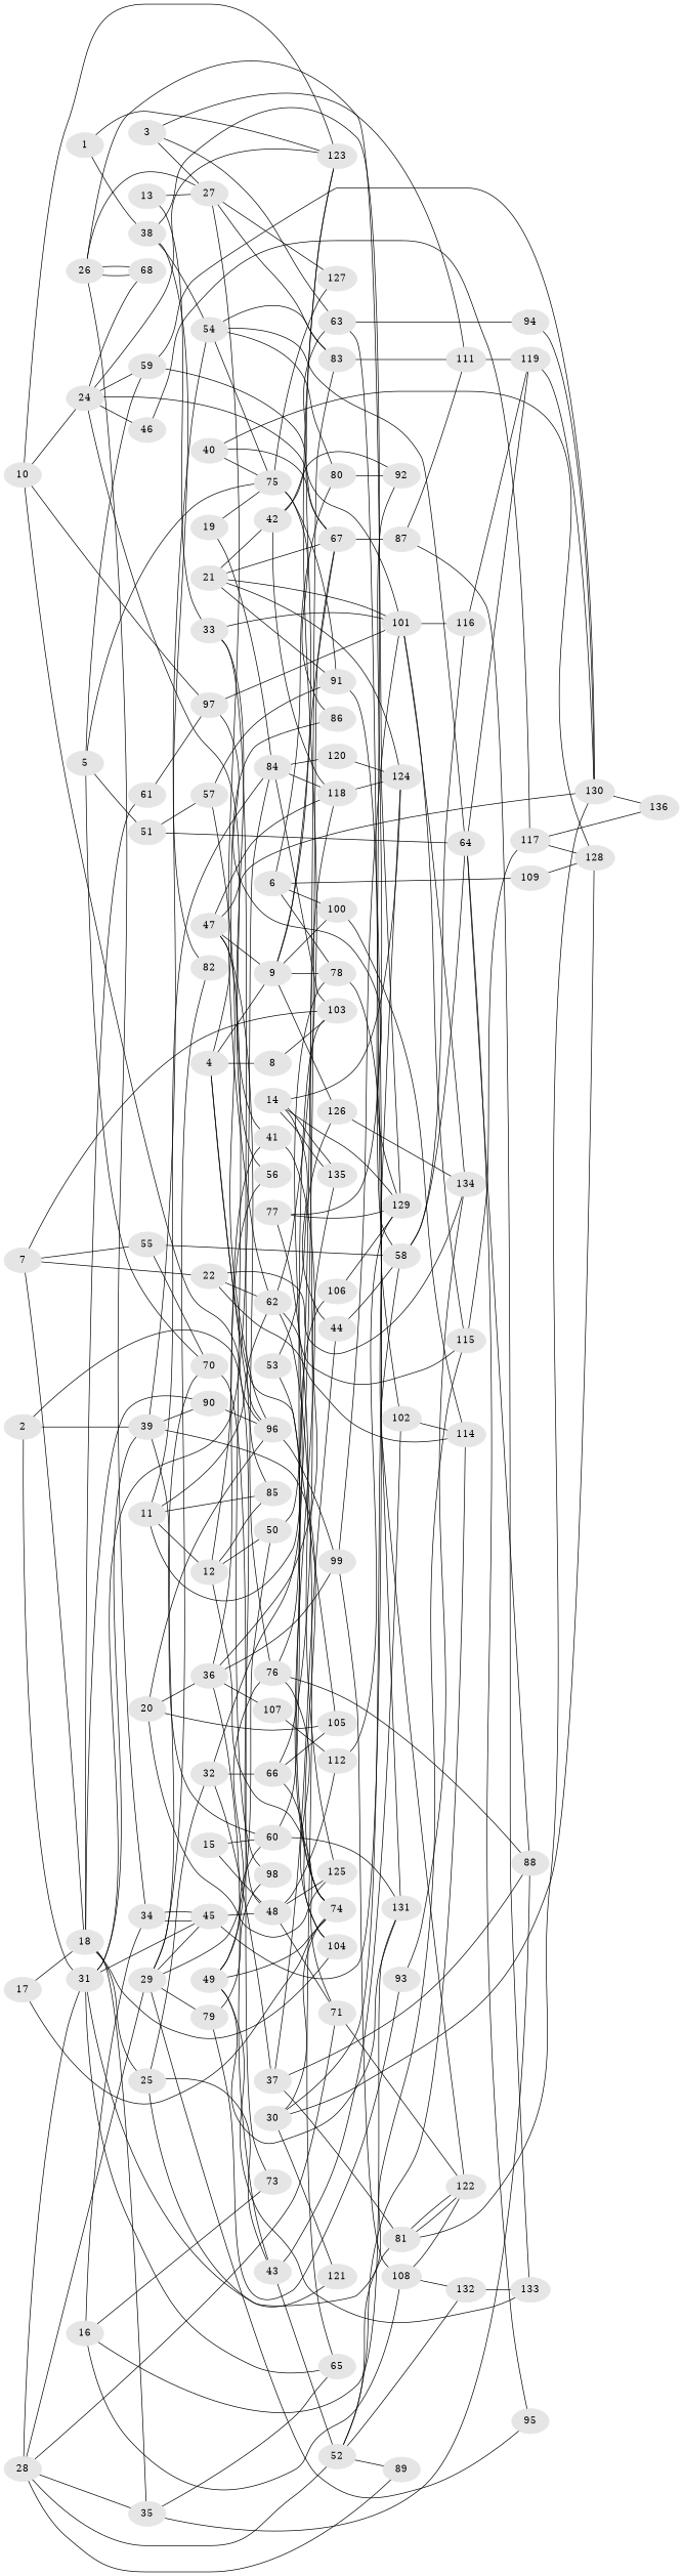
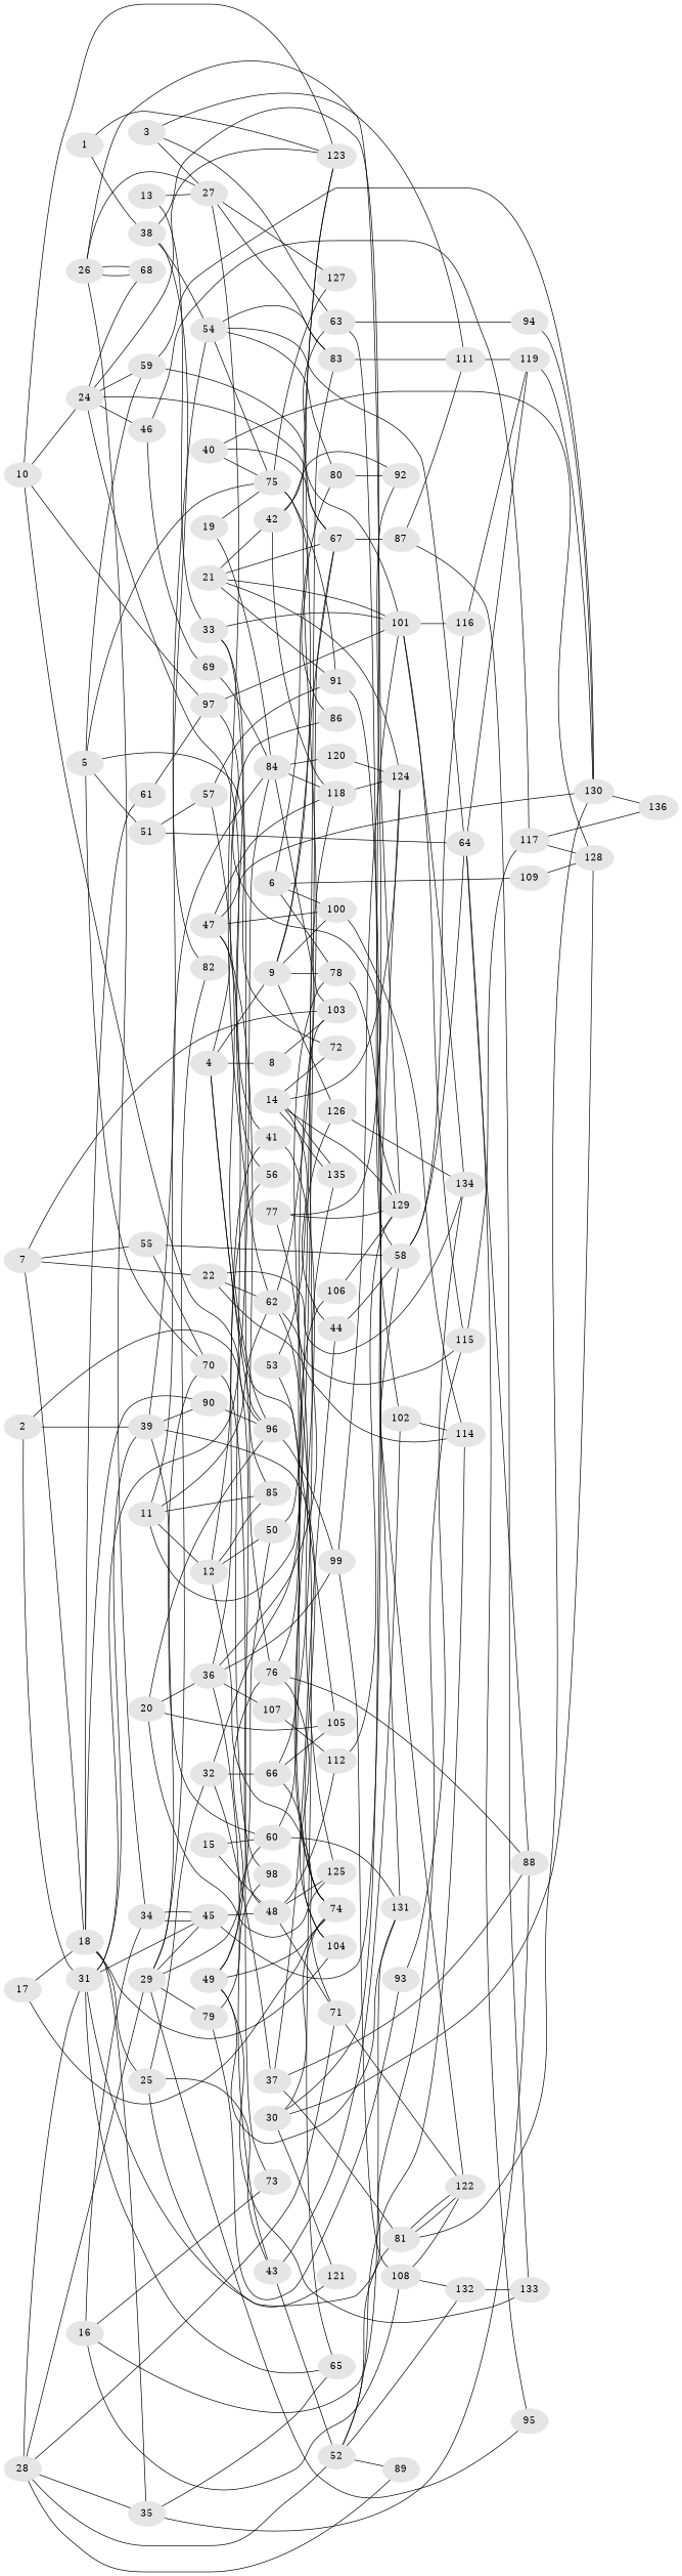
  graph {
    rankdir=LR
    node [color=gray90 style=filled]
    1
    38
    123
    82
    58
    54
    2
    31
    48
    39
    84
    45
    121
    65
    71
    125
    112
    3
    27
    63
    111
    62
    83
    127
    102
    94
    119
    4
    8
    9
    86
    96
    105
    103
    78
    100
    67
    126
    99
    5
    51
    59
    70
+   72
    75
    60
    74
    90
    57
    64
    101
    130
    73
    91
    6
    80
    109
    122
    92
    114
    128
    7
    18
    22
    55
    25
    35
    61
    104
    134
    87
    10
    24
    97
    46
    56
    68
    129
    11
    12
    85
    41
    50
    115
    118
    120
    13
    33
    14
    44
    124
    135
    15
    131
    16
    34
    108
    132
    17
    32
    43
    88
    19
    20
    36
    107
    21
    42
    116
+   69
    117
    37
    66
    52
    26
    28
    29
    89
    79
    95
    81
    98
    93
    30
    40
    136
    47
    76
    106
    49
    133
    53
    77
    1 -- 38
    1 -- 123
    38 -- 82
    38 -- 58
    38 -- 54
    58 -- 64
    58 -- 116
    54 -- 83
    54 -- 75
    54 -- 64
    54 -- 80
    2 -- 31
    2 -- 48
    2 -- 39
    31 -- 39
    31 -- 84
    31 -- 45
    31 -- 121
    31 -- 65
    48 -- 71
    48 -- 125
    48 -- 112
    39 -- 54
    39 -- 60
    39 -- 74
    39 -- 90
    84 -- 103
    84 -- 118
    84 -- 120
    45 -- 48
    45 -- 124
    71 -- 122
    112 -- 129
    3 -- 27
    3 -- 63
    3 -- 111
    27 -- 62
    27 -- 83
    27 -- 127
    63 -- 102
    63 -- 94
    111 -- 119
    62 -- 123
    62 -- 65
    62 -- 115
    83 -- 111
    102 -- 114
    94 -- 130
    119 -- 130
    4 -- 8
    4 -- 9
    4 -- 86
    4 -- 96
    4 -- 105
    8 -- 103
    9 -- 123
    9 -- 78
    9 -- 100
    9 -- 67
    9 -- 126
    96 -- 99
    78 -- 122
    100 -- 114
    67 -- 87
    126 -- 134
    99 -- 101
    99 -- 108
    5 -- 51
    5 -- 59
    5 -- 70
+   5 -- 72
    5 -- 75
    51 -- 57
    51 -- 64
    59 -- 101
    59 -- 130
    70 -- 73
    75 -- 127
    75 -- 86
    75 -- 91
    60 -- 103
    60 -- 131
    90 -- 96
    57 -- 96
    57 -- 91
    64 -- 119
    64 -- 88
    64 -- 95
    101 -- 134
    101 -- 115
    101 -- 116
    130 -- 136
    91 -- 131
    6 -- 78
    6 -- 100
    6 -- 80
    6 -- 109
    80 -- 92
    109 -- 128
    7 -- 103
    7 -- 18
    7 -- 22
    7 -- 55
    18 -- 90
    18 -- 25
    18 -- 35
    18 -- 61
    18 -- 104
    22 -- 62
    22 -- 114
    22 -- 134
    55 -- 58
    55 -- 70
    25 -- 115
    25 -- 32
    25 -- 43
    35 -- 65
    35 -- 88
    61 -- 97
    87 -- 111
    87 -- 133
    10 -- 123
    10 -- 96
    10 -- 24
    10 -- 97
    24 -- 123
    24 -- 67
    24 -- 59
    24 -- 46
    24 -- 56
    24 -- 68
    97 -- 101
    97 -- 129
+   46 -- 69
    46 -- 117
    11 -- 84
    11 -- 62
    11 -- 67
    11 -- 12
    11 -- 85
    12 -- 71
    12 -- 85
    12 -- 41
    12 -- 50
    41 -- 74
    50 -- 83
    115 -- 117
    118 -- 124
    120 -- 124
    13 -- 27
    13 -- 33
    33 -- 101
    33 -- 85
    33 -- 41
+   14 -- 72
    14 -- 129
    14 -- 44
    14 -- 124
    14 -- 135
    14 -- 135
    44 -- 58
    15 -- 48
    15 -- 60
    16 -- 73
    16 -- 131
    16 -- 34
    16 -- 108
    34 -- 45
    34 -- 45
    108 -- 122
    108 -- 132
    132 -- 133
    17 -- 74
    17 -- 18
    32 -- 78
    32 -- 37
    32 -- 66
    43 -- 102
    43 -- 52
    19 -- 84
    19 -- 75
    20 -- 125
    20 -- 96
    20 -- 105
    20 -- 36
    36 -- 99
    36 -- 56
    36 -- 135
    36 -- 43
    36 -- 107
    107 -- 112
    21 -- 67
    21 -- 101
    21 -- 91
    21 -- 124
    21 -- 42
    42 -- 63
    42 -- 92
    42 -- 118
    116 -- 119
+   69 -- 84
    117 -- 128
    117 -- 136
    37 -- 44
    37 -- 88
    37 -- 81
    66 -- 105
    66 -- 104
    66 -- 118
    52 -- 114
    52 -- 132
    52 -- 89
    52 -- 81
    26 -- 27
    26 -- 68
    26 -- 68
    26 -- 129
    26 -- 34
    28 -- 31
    28 -- 71
    28 -- 35
    28 -- 52
    28 -- 29
    28 -- 89
    29 -- 82
    29 -- 45
    29 -- 70
    29 -- 50
    29 -- 79
    29 -- 95
    79 -- 98
    79 -- 93
    81 -- 130
    81 -- 122
    81 -- 122
    93 -- 134
    30 -- 58
    30 -- 121
    30 -- 74
    30 -- 128
    40 -- 67
    40 -- 75
    40 -- 128
-   47 -- 9
+   47 -- 100
    47 -- 130
    47 -- 118
    47 -- 98
    47 -- 76
    76 -- 104
    76 -- 88
    76 -- 106
    106 -- 129
    49 -- 60
    49 -- 74
    49 -- 131
    49 -- 76
    49 -- 133
    53 -- 126
    53 -- 74
    77 -- 125
    77 -- 92
    77 -- 129
  }
